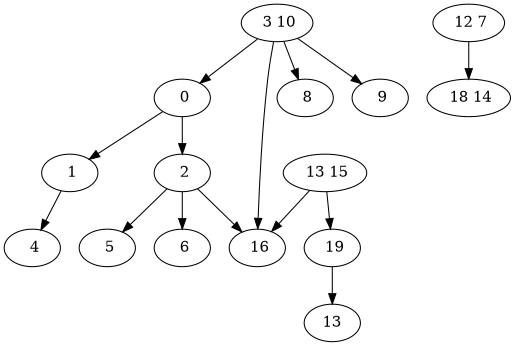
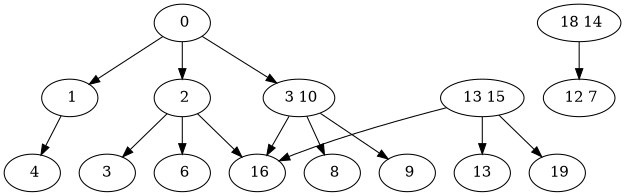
  digraph {
    " 0"
    " 1"
    " 2"
    " 3 10"
    " 4"
-   " 5"
+   " 5" [label=3]
    " 6"
    " 16"
    " 8"
    " 9"
    " 12 7"
    " 18 14"
    " 13 15"
    n14 [label=13]
    " 19"
    " 0" -> " 1"
    " 0" -> " 2"
-   " 3 10" -> " 0"
+   " 0" -> " 3 10"
    " 1" -> " 4"
    " 2" -> " 5"
    " 2" -> " 6"
    " 2" -> " 16"
    " 3 10" -> " 16"
    " 3 10" -> " 8"
    " 3 10" -> " 9"
-   " 12 7" -> " 18 14"
+   " 18 14" -> " 12 7"
    " 13 15" -> " 16"
-   " 19" -> n14
+   " 13 15" -> n14
    " 13 15" -> " 19"
  }
